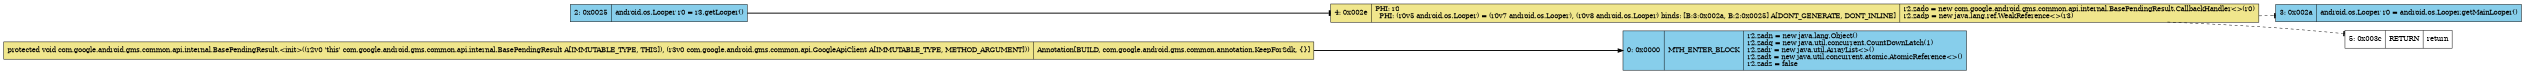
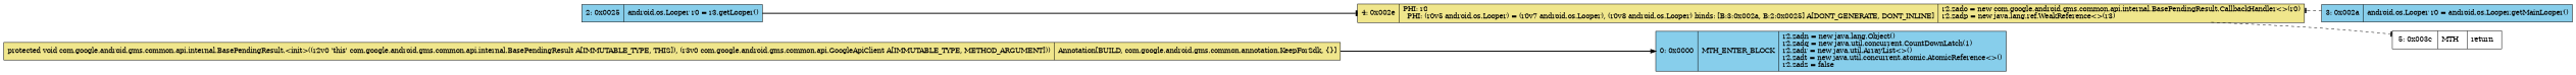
  digraph {
    rankdir=LR
    node [fillcolor=skyblue shape=record style=filled]
    edge [arrowhead=tee style=bold]
    n1 [label="{0\:\ 0x0000|MTH_ENTER_BLOCK\l|r2.zadn = new java.lang.Object()\lr2.zadq = new java.util.concurrent.CountDownLatch(1)\lr2.zadr = new java.util.ArrayList\<\>()\lr2.zadt = new java.util.concurrent.atomic.AtomicReference\<\>()\lr2.zadz = false\l}"]
    n2 [label="{2\:\ 0x0025|android.os.Looper r0 = r3.getLooper()\l}"]
    n3 [fillcolor=khaki label="{4\:\ 0x002e|PHI: r0 \l  PHI: (r0v5 android.os.Looper) = (r0v7 android.os.Looper), (r0v8 android.os.Looper) binds: [B:3:0x002a, B:2:0x0025] A[DONT_GENERATE, DONT_INLINE]\l|r2.zado = new com.google.android.gms.common.api.internal.BasePendingResult.CallbackHandler\<\>(r0)\lr2.zadp = new java.lang.ref.WeakReference\<\>(r3)\l}"]
    n4 [label="{3\:\ 0x002a|android.os.Looper r0 = android.os.Looper.getMainLooper()\l}"]
-   n5 [fillcolor=white label="{5\:\ 0x003c|RETURN\l|return\l}"]
+   n5 [fillcolor=white label="{5\:\ 0x003c|MTH\l|return\l}"]
    n6 [fillcolor=khaki label="{protected void com.google.android.gms.common.api.internal.BasePendingResult.\<init\>((r2v0 'this' com.google.android.gms.common.api.internal.BasePendingResult A[IMMUTABLE_TYPE, THIS]), (r3v0 com.google.android.gms.common.api.GoogleApiClient A[IMMUTABLE_TYPE, METHOD_ARGUMENT]))  | Annotation[BUILD, com.google.android.gms.common.annotation.KeepForSdk, \{\}]\l}"]
    n2 -> n3
    n3 -> n5 [style=dashed]
-   n3 -> n4 [style=dashed]
+   n4 -> n3 [style=dashed]
    n6 -> n1 [arrowhead=normal]
  }
